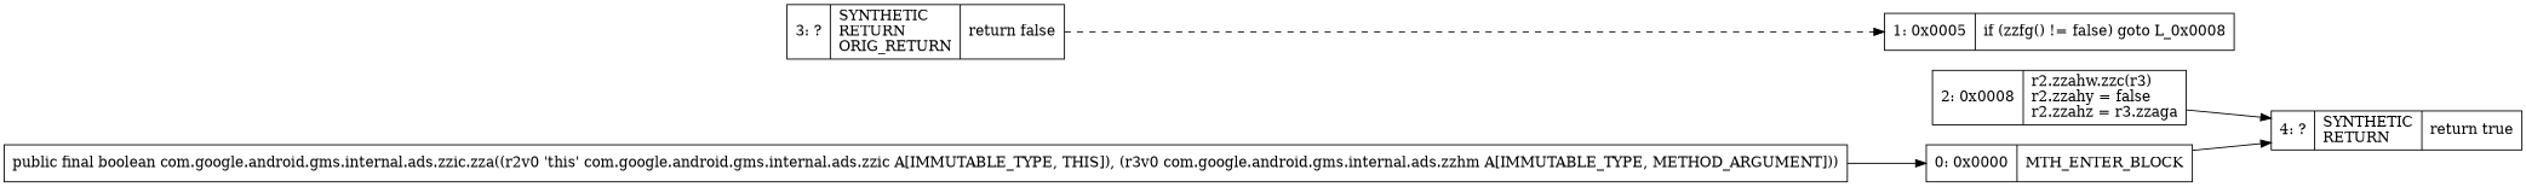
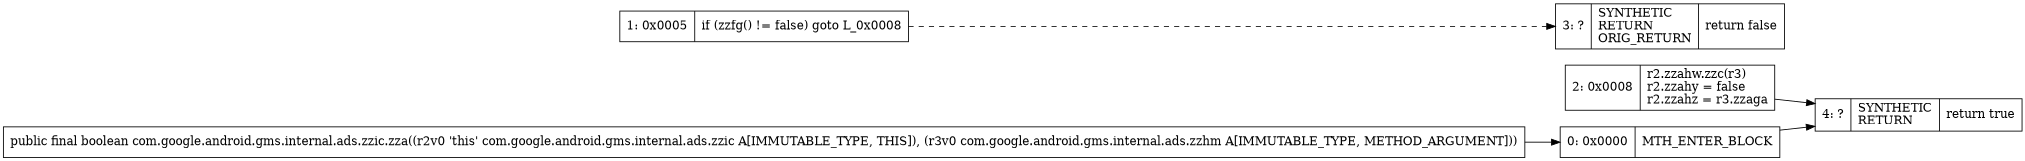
  digraph {
    rankdir=LR
    node [shape=record]
    n1 [label="{0\:\ 0x0000|MTH_ENTER_BLOCK\l}"]
    n2 [label="{4\:\ ?|SYNTHETIC\lRETURN\l|return true\l}"]
    n3 [label="{1\:\ 0x0005|if (zzfg() != false) goto L_0x0008\l}"]
    n4 [label="{3\:\ ?|SYNTHETIC\lRETURN\lORIG_RETURN\l|return false\l}"]
    n5 [label="{2\:\ 0x0008|r2.zzahw.zzc(r3)\lr2.zzahy = false\lr2.zzahz = r3.zzaga\l}"]
    n6 [label="{public final boolean com.google.android.gms.internal.ads.zzic.zza((r2v0 'this' com.google.android.gms.internal.ads.zzic A[IMMUTABLE_TYPE, THIS]), (r3v0 com.google.android.gms.internal.ads.zzhm A[IMMUTABLE_TYPE, METHOD_ARGUMENT])) }"]
    n1 -> n2
-   n4 -> n3 [style=dashed]
+   n3 -> n4 [style=dashed]
    n5 -> n2
    n6 -> n1
  }
